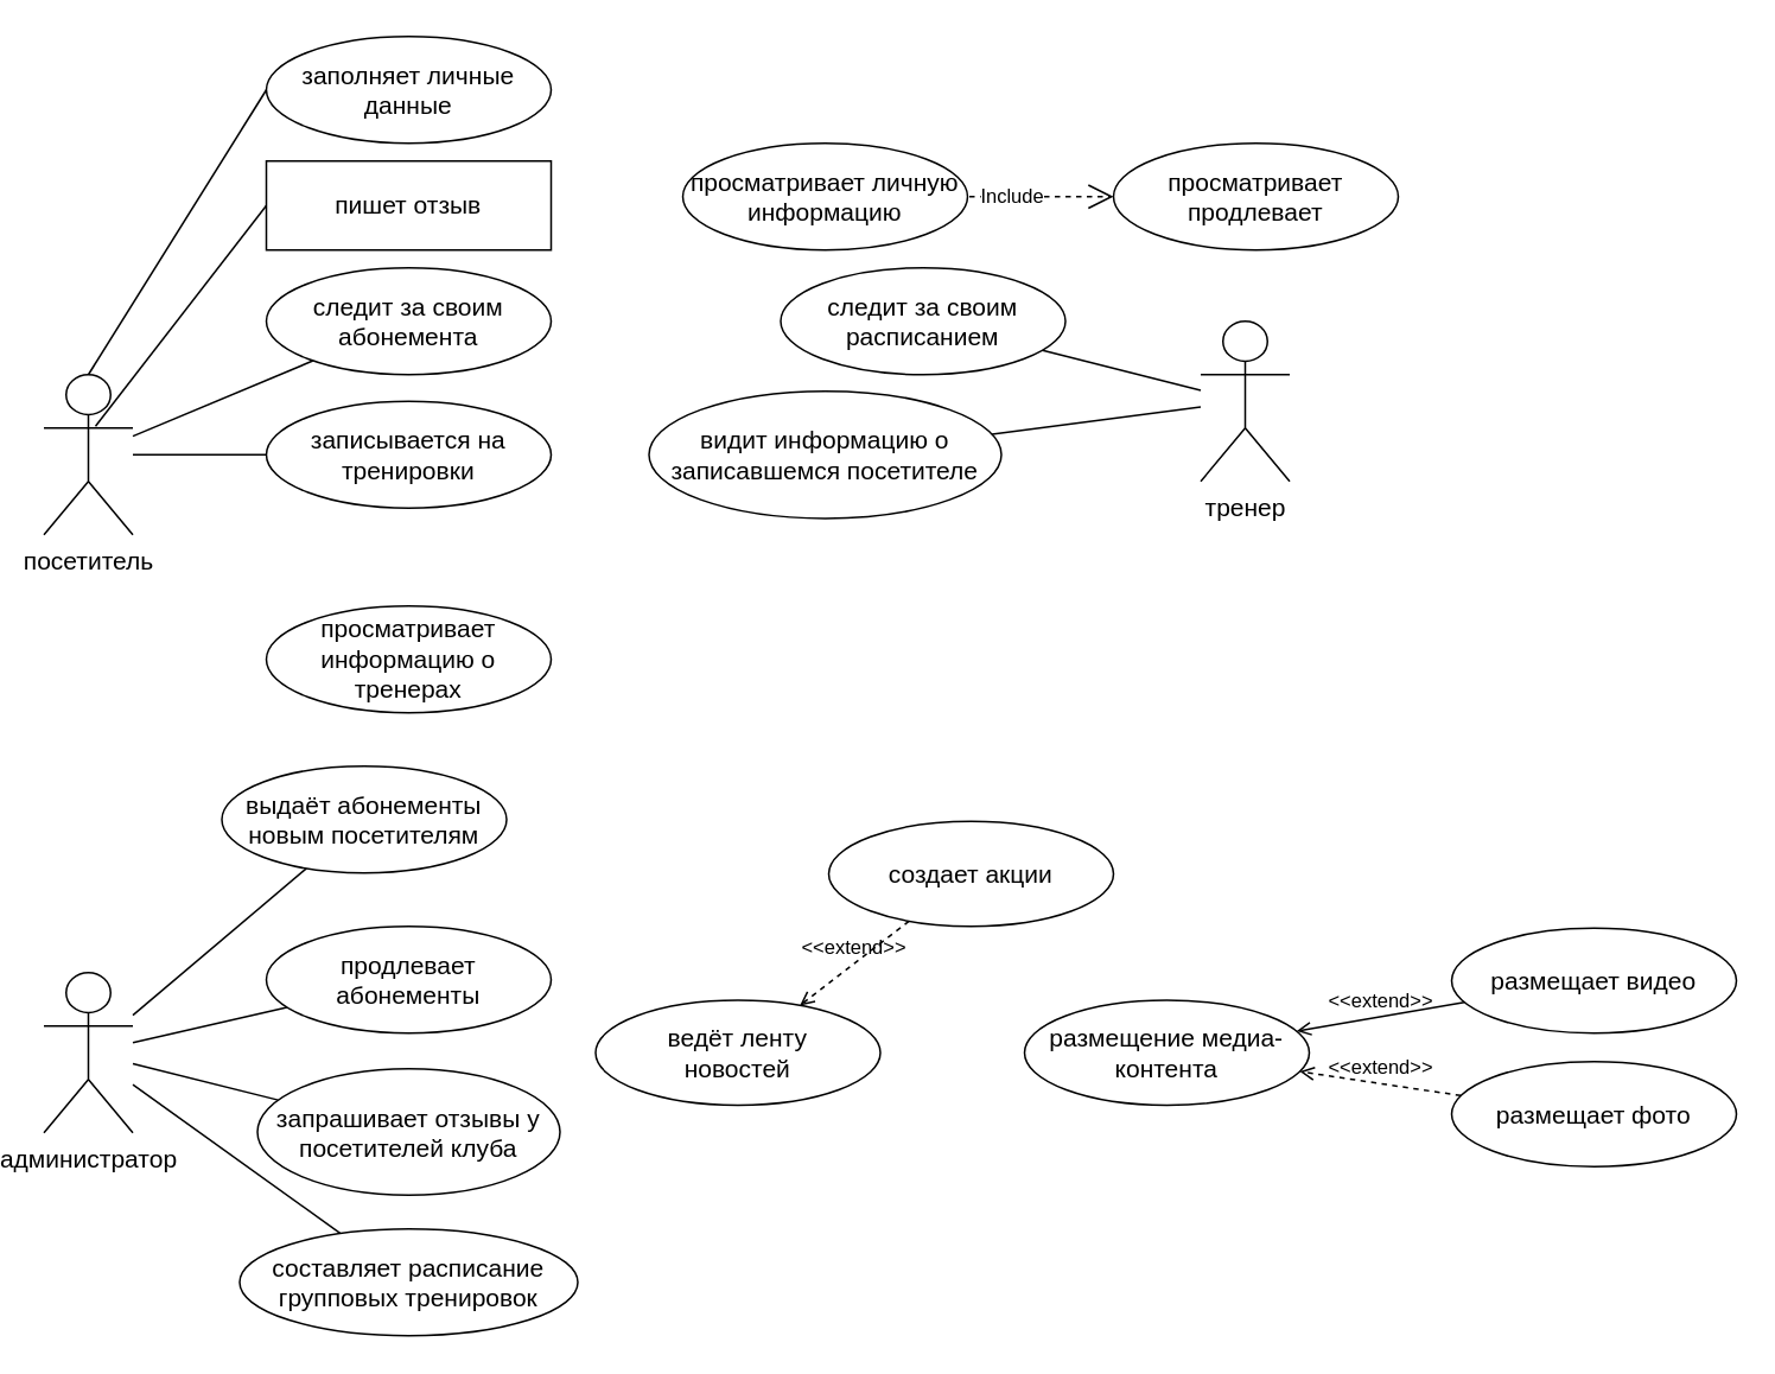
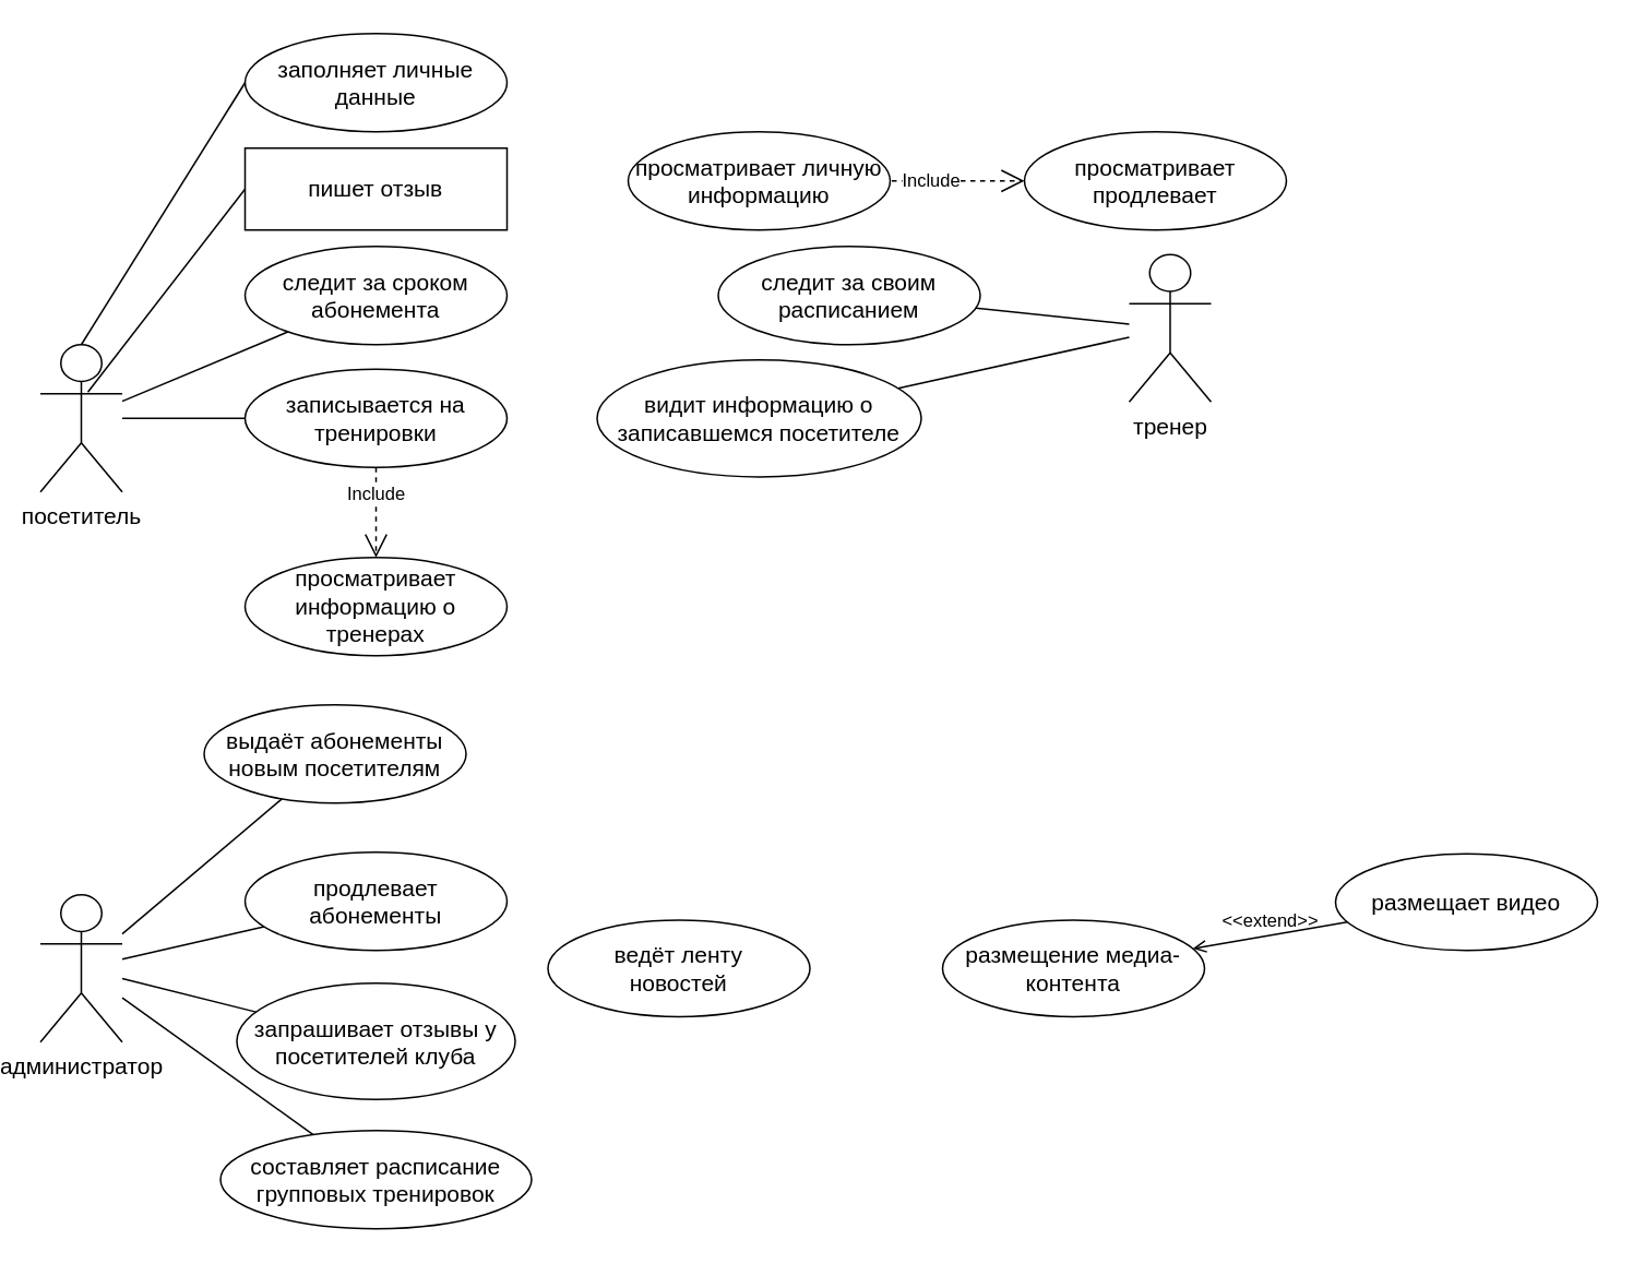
  <mxCell id="0" />
  <mxCell id="1" parent="0" />
  <mxCell id="2" style="edgeStyle=none;orthogonalLoop=1;jettySize=auto;html=1;endArrow=none;" parent="1" source="3" target="14" edge="1"><mxGeometry relative="1" as="geometry" /></mxCell>
  <mxCell id="3" value="&lt;font style=&quot;font-size: 14px&quot;&gt;посетитель&lt;/font&gt;" style="shape=umlActor;verticalLabelPosition=bottom;verticalAlign=top;html=1;outlineConnect=0;" parent="1" vertex="1"><mxGeometry x="20" y="210" width="50" height="90" as="geometry" /></mxCell>
- <mxCell id="4" value="&lt;font style=&quot;font-size: 14px&quot;&gt;тренер&lt;br&gt;&lt;/font&gt;" style="shape=umlActor;verticalLabelPosition=bottom;verticalAlign=top;html=1;outlineConnect=0;" parent="1" vertex="1"><mxGeometry x="670" y="180" width="50" height="90" as="geometry" /></mxCell>
+ <mxCell id="4" value="&lt;font style=&quot;font-size: 14px&quot;&gt;тренер&lt;br&gt;&lt;/font&gt;" style="shape=umlActor;verticalLabelPosition=bottom;verticalAlign=top;html=1;outlineConnect=0;" parent="1" vertex="1"><mxGeometry x="685" y="155" width="50" height="90" as="geometry" /></mxCell>
  <mxCell id="5" style="edgeStyle=none;orthogonalLoop=1;jettySize=auto;html=1;endArrow=none;" parent="1" source="6" target="4" edge="1"><mxGeometry relative="1" as="geometry" /></mxCell>
  <mxCell id="6" value="&lt;span style=&quot;font-size: 14px&quot;&gt;видит информацию о записавшемся посетителе&lt;/span&gt;" style="ellipse;whiteSpace=wrap;html=1;" parent="1" vertex="1"><mxGeometry x="360" y="219.25" width="198" height="71.5" as="geometry" /></mxCell>
  <mxCell id="7" style="edgeStyle=none;orthogonalLoop=1;jettySize=auto;html=1;endArrow=none;" parent="1" source="8" target="4" edge="1"><mxGeometry relative="1" as="geometry" /></mxCell>
  <mxCell id="8" value="&lt;span style=&quot;font-size: 14px&quot;&gt;следит за своим расписанием&lt;/span&gt;" style="ellipse;whiteSpace=wrap;html=1;" parent="1" vertex="1"><mxGeometry x="434" y="150" width="160" height="60" as="geometry" /></mxCell>
  <mxCell id="9" style="edgeStyle=none;orthogonalLoop=1;jettySize=auto;html=1;endArrow=none;" parent="1" source="10" target="23" edge="1"><mxGeometry relative="1" as="geometry"><mxPoint x="-375" y="491" as="targetPoint" /></mxGeometry></mxCell>
  <mxCell id="10" value="&lt;font style=&quot;font-size: 14px&quot;&gt;администратор&lt;/font&gt;" style="shape=umlActor;verticalLabelPosition=bottom;verticalAlign=top;html=1;outlineConnect=0;" parent="1" vertex="1"><mxGeometry x="20" y="546" width="50" height="90" as="geometry" /></mxCell>
  <mxCell id="11" style="edgeStyle=none;orthogonalLoop=1;jettySize=auto;html=1;endArrow=none;" parent="1" source="12" target="3" edge="1"><mxGeometry relative="1" as="geometry" /></mxCell>
- <mxCell id="12" value="&lt;font style=&quot;font-size: 14px&quot;&gt;следит за своим абонемента&lt;br&gt;&lt;/font&gt;" style="ellipse;whiteSpace=wrap;html=1;" parent="1" vertex="1"><mxGeometry x="145" y="150" width="160" height="60" as="geometry" /></mxCell>
+ <mxCell id="12" value="&lt;font style=&quot;font-size: 14px&quot;&gt;следит за сроком абонемента&lt;br&gt;&lt;/font&gt;" style="ellipse;whiteSpace=wrap;html=1;" parent="1" vertex="1"><mxGeometry x="145" y="150" width="160" height="60" as="geometry" /></mxCell>
  <mxCell id="13" value="&lt;span style=&quot;font-size: 14px&quot;&gt;просматривает информацию о тренерах&lt;/span&gt;" style="ellipse;whiteSpace=wrap;html=1;" parent="1" vertex="1"><mxGeometry x="145" y="340" width="160" height="60" as="geometry" /></mxCell>
  <mxCell id="14" value="&lt;span style=&quot;font-size: 14px&quot;&gt;записывается на тренировки&lt;/span&gt;" style="ellipse;whiteSpace=wrap;html=1;" parent="1" vertex="1"><mxGeometry x="145" y="225" width="160" height="60" as="geometry" /></mxCell>
  <mxCell id="15" value="&lt;font style=&quot;font-size: 14px&quot;&gt;продлевает абонементы&lt;br&gt;&lt;/font&gt;" style="ellipse;whiteSpace=wrap;html=1;" parent="1" vertex="1"><mxGeometry x="145" y="520" width="160" height="60" as="geometry" /></mxCell>
  <mxCell id="16" value="" style="endArrow=none;html=1;" parent="1" source="10" target="15" edge="1"><mxGeometry width="50" height="50" relative="1" as="geometry"><mxPoint x="-425" y="600" as="sourcePoint" /><mxPoint x="-305" y="527" as="targetPoint" /></mxGeometry></mxCell>
  <mxCell id="17" value="&lt;span style=&quot;font-size: 14px&quot;&gt;запрашивает отзывы у посетителей клуба&lt;/span&gt;" style="ellipse;whiteSpace=wrap;html=1;" parent="1" vertex="1"><mxGeometry x="140" y="600" width="170" height="71" as="geometry" /></mxCell>
  <mxCell id="18" value="&lt;div&gt;&lt;span style=&quot;font-size: 14px&quot;&gt;ведёт ленту&lt;/span&gt;&lt;/div&gt;&lt;div&gt;&lt;span style=&quot;font-size: 14px&quot;&gt;новостей&lt;/span&gt;&lt;/div&gt;&lt;div&gt;&lt;span style=&quot;font-size: 14px&quot;&gt;&lt;/span&gt;&lt;/div&gt;" style="ellipse;whiteSpace=wrap;html=1;" parent="1" vertex="1"><mxGeometry x="330" y="561.5" width="160" height="59" as="geometry" /></mxCell>
+ <mxCell id="19" value="Include" style="endArrow=open;endSize=12;dashed=1;html=1;targetPerimeterSpacing=0;" parent="1" source="14" target="13" edge="1"><mxGeometry x="-0.405" width="160" relative="1" as="geometry"><mxPoint x="740" y="506" as="sourcePoint" /><mxPoint x="410" y="386" as="targetPoint" /><Array as="points" /><mxPoint as="offset" /></mxGeometry></mxCell>
  <mxCell id="20" value="" style="endArrow=none;html=1;" parent="1" source="10" target="17" edge="1"><mxGeometry width="50" height="50" relative="1" as="geometry"><mxPoint x="-385" y="625" as="sourcePoint" /><mxPoint x="-305" y="725" as="targetPoint" /></mxGeometry></mxCell>
  <mxCell id="21" value="" style="endArrow=none;html=1;" parent="1" source="10" target="22" edge="1"><mxGeometry width="50" height="50" relative="1" as="geometry"><mxPoint x="-385" y="625" as="sourcePoint" /><mxPoint x="-305" y="825" as="targetPoint" /></mxGeometry></mxCell>
  <mxCell id="22" value="&lt;span style=&quot;font-size: 14px&quot;&gt;составляет расписание групповых тренировок&lt;/span&gt;" style="ellipse;whiteSpace=wrap;html=1;" parent="1" vertex="1"><mxGeometry x="130" y="690" width="190" height="60" as="geometry" /></mxCell>
  <mxCell id="23" value="&lt;font style=&quot;font-size: 14px&quot;&gt;выдаёт абонементы новым посетителям&lt;br&gt;&lt;/font&gt;" style="ellipse;whiteSpace=wrap;html=1;" parent="1" vertex="1"><mxGeometry x="120" y="430" width="160" height="60" as="geometry" /></mxCell>
- <mxCell id="24" value="&amp;lt;&amp;lt;extend&amp;gt;&amp;gt;" style="html=1;verticalAlign=bottom;labelBackgroundColor=none;endArrow=open;endFill=0;dashed=1;" parent="1" source="25" target="18" edge="1"><mxGeometry width="160" relative="1" as="geometry"><mxPoint x="-161" y="920" as="sourcePoint" /><mxPoint x="-1" y="920" as="targetPoint" /></mxGeometry></mxCell>
- <mxCell id="25" value="создает акции" style="ellipse;whiteSpace=wrap;html=1;fontSize=14;" parent="1" vertex="1"><mxGeometry x="461" y="461" width="160" height="59" as="geometry" /></mxCell>
- <mxCell id="26" value="размещает фото" style="ellipse;whiteSpace=wrap;html=1;fontSize=14;" parent="1" vertex="1"><mxGeometry x="811" y="596" width="160" height="59" as="geometry" /></mxCell>
  <mxCell id="27" value="размещает видео" style="ellipse;whiteSpace=wrap;html=1;fontSize=14;" parent="1" vertex="1"><mxGeometry x="811" y="521" width="160" height="59" as="geometry" /></mxCell>
- <mxCell id="28" value="&amp;lt;&amp;lt;extend&amp;gt;&amp;gt;" style="html=1;verticalAlign=bottom;labelBackgroundColor=none;endArrow=open;endFill=0;dashed=1;" parent="1" source="26" target="30" edge="1"><mxGeometry width="160" relative="1" as="geometry"><mxPoint x="-33.728" y="1009.376" as="sourcePoint" /><mxPoint x="-91.18" y="879.619" as="targetPoint" /></mxGeometry></mxCell>
  <mxCell id="29" value="&amp;lt;&amp;lt;extend&amp;gt;&amp;gt;" style="html=1;verticalAlign=bottom;labelBackgroundColor=none;endArrow=open;endFill=0;dashed=0;" parent="1" source="27" target="30" edge="1"><mxGeometry width="160" relative="1" as="geometry"><mxPoint x="39.412" y="943.865" as="sourcePoint" /><mxPoint x="-64.599" y="876.174" as="targetPoint" /></mxGeometry></mxCell>
  <mxCell id="30" value="размещение медиа-контента" style="ellipse;whiteSpace=wrap;html=1;fontSize=14;" parent="1" vertex="1"><mxGeometry x="571" y="561.5" width="160" height="59" as="geometry" /></mxCell>
  <mxCell id="31" value="&lt;font style=&quot;font-size: 14px&quot;&gt;пишет отзыв&lt;/font&gt;" style="whiteSpace=wrap;html=1;rounded=0;" vertex="1" parent="1"><mxGeometry x="145" y="90" width="160" height="50" as="geometry" /></mxCell>
  <mxCell id="32" style="edgeStyle=none;orthogonalLoop=1;jettySize=auto;html=1;endArrow=none;entryX=0.58;entryY=0.322;entryDx=0;entryDy=0;entryPerimeter=0;exitX=0;exitY=0.5;exitDx=0;exitDy=0;" edge="1" parent="1" source="31" target="3"><mxGeometry relative="1" as="geometry"><mxPoint x="181.215" y="212.208" as="sourcePoint" /><mxPoint x="80" y="254.583" as="targetPoint" /></mxGeometry></mxCell>
  <mxCell id="33" value="&lt;span style=&quot;font-size: 14px&quot;&gt;заполняет личные данные&lt;/span&gt;" style="ellipse;whiteSpace=wrap;html=1;" vertex="1" parent="1"><mxGeometry x="145" y="20" width="160" height="60" as="geometry" /></mxCell>
  <mxCell id="34" style="edgeStyle=none;orthogonalLoop=1;jettySize=auto;html=1;endArrow=none;entryX=0.5;entryY=0;entryDx=0;entryDy=0;entryPerimeter=0;exitX=0;exitY=0.5;exitDx=0;exitDy=0;" edge="1" parent="1" source="33" target="3"><mxGeometry relative="1" as="geometry"><mxPoint x="155" y="125" as="sourcePoint" /><mxPoint x="59" y="248.98" as="targetPoint" /></mxGeometry></mxCell>
  <mxCell id="35" value="&lt;span style=&quot;font-size: 14px&quot;&gt;просматривает личную информацию&lt;/span&gt;" style="ellipse;whiteSpace=wrap;html=1;" vertex="1" parent="1"><mxGeometry x="379" y="80" width="160" height="60" as="geometry" /></mxCell>
  <mxCell id="36" value="Include" style="endArrow=open;endSize=12;dashed=1;html=1;targetPerimeterSpacing=0;exitX=1;exitY=0.5;exitDx=0;exitDy=0;" edge="1" parent="1"><mxGeometry x="-0.405" width="160" relative="1" as="geometry"><mxPoint x="540" y="110" as="sourcePoint" /><mxPoint x="621" y="110" as="targetPoint" /><Array as="points" /><mxPoint as="offset" /></mxGeometry></mxCell>
  <mxCell id="37" value="&lt;span style=&quot;font-size: 14px&quot;&gt;просматривает продлевает&lt;/span&gt;" style="ellipse;whiteSpace=wrap;html=1;" vertex="1" parent="1"><mxGeometry x="621" y="80" width="160" height="60" as="geometry" /></mxCell>
